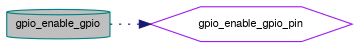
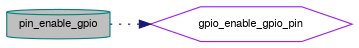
  digraph {
    rankdir=LR
    node [fontname=FreeSans fontsize=10 style=filled]
-   n1 [color=teal fillcolor=grey75 fontcolor=black height=0.2 label=gpio_enable_gpio shape=cylinder width=0.4]
+   n1 [color=teal fillcolor=grey75 fontcolor=black height=0.2 label=pin_enable_gpio shape=cylinder width=0.4]
    n2 [color=purple fillcolor=white height=0.2 label=gpio_enable_gpio_pin shape=hexagon width=0.4]
    n1 -> n2 [color=midnightblue fontname=FreeSans fontsize=10 labelfontname=FreeSans labelfontsize=10 style=dotted]
  }
